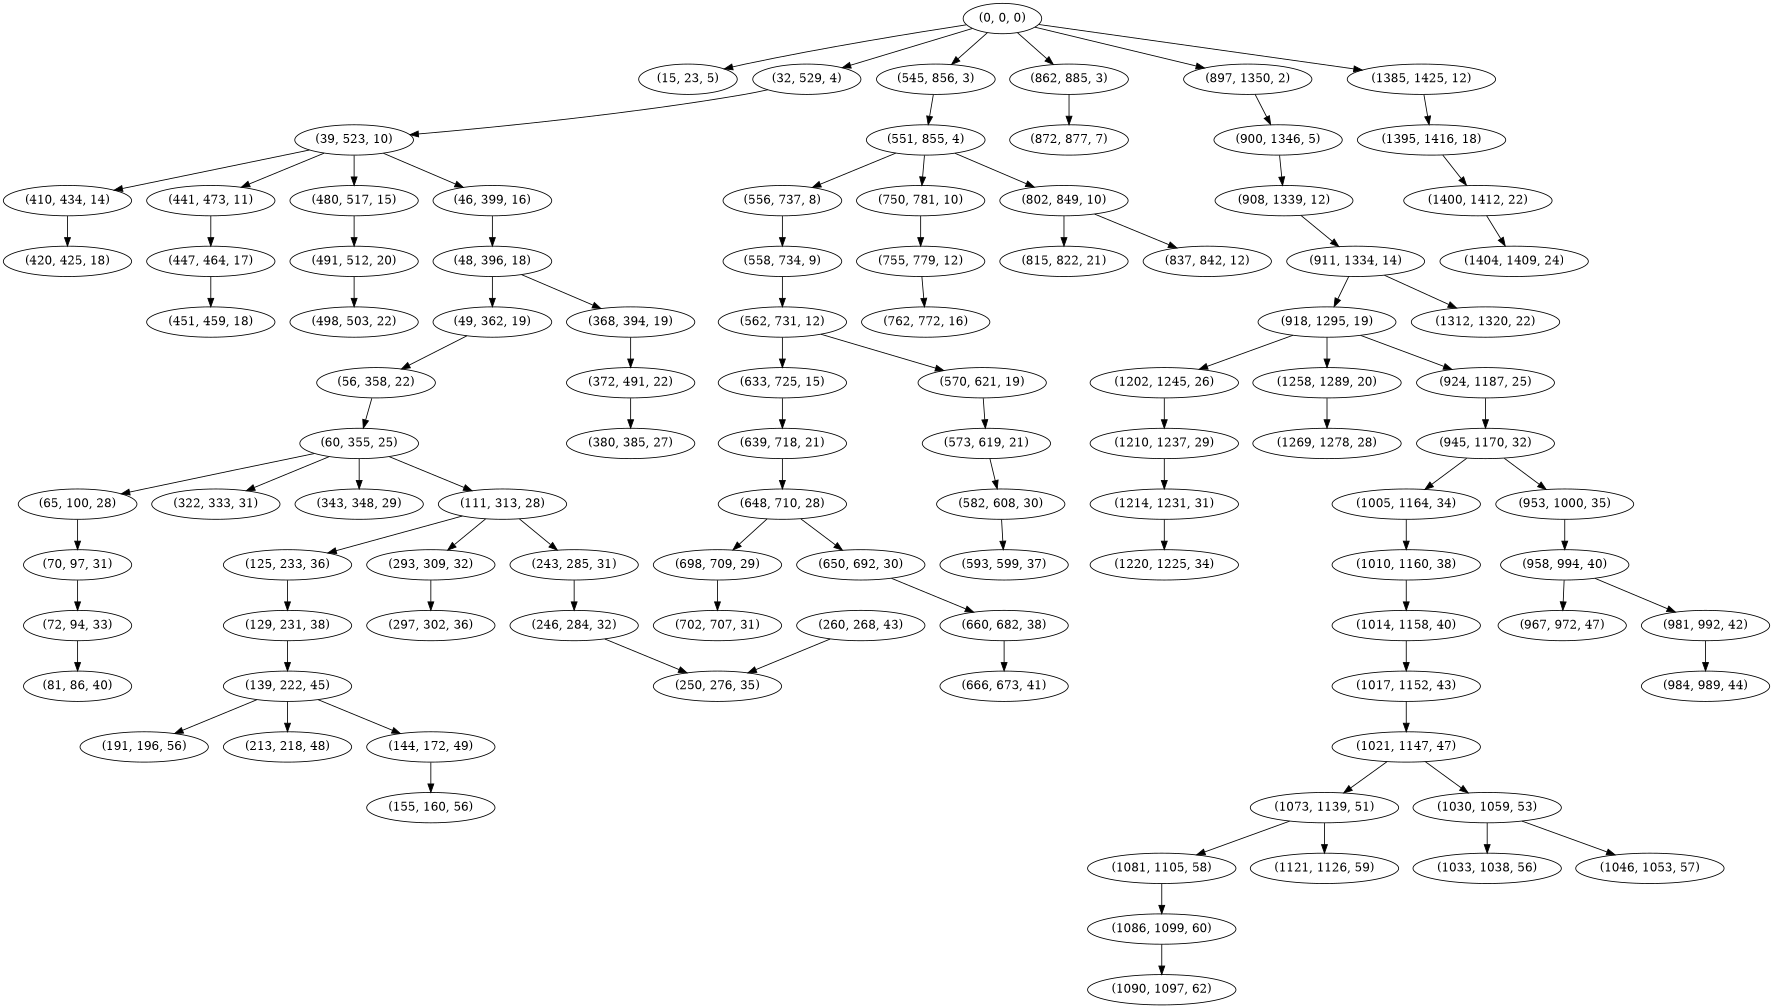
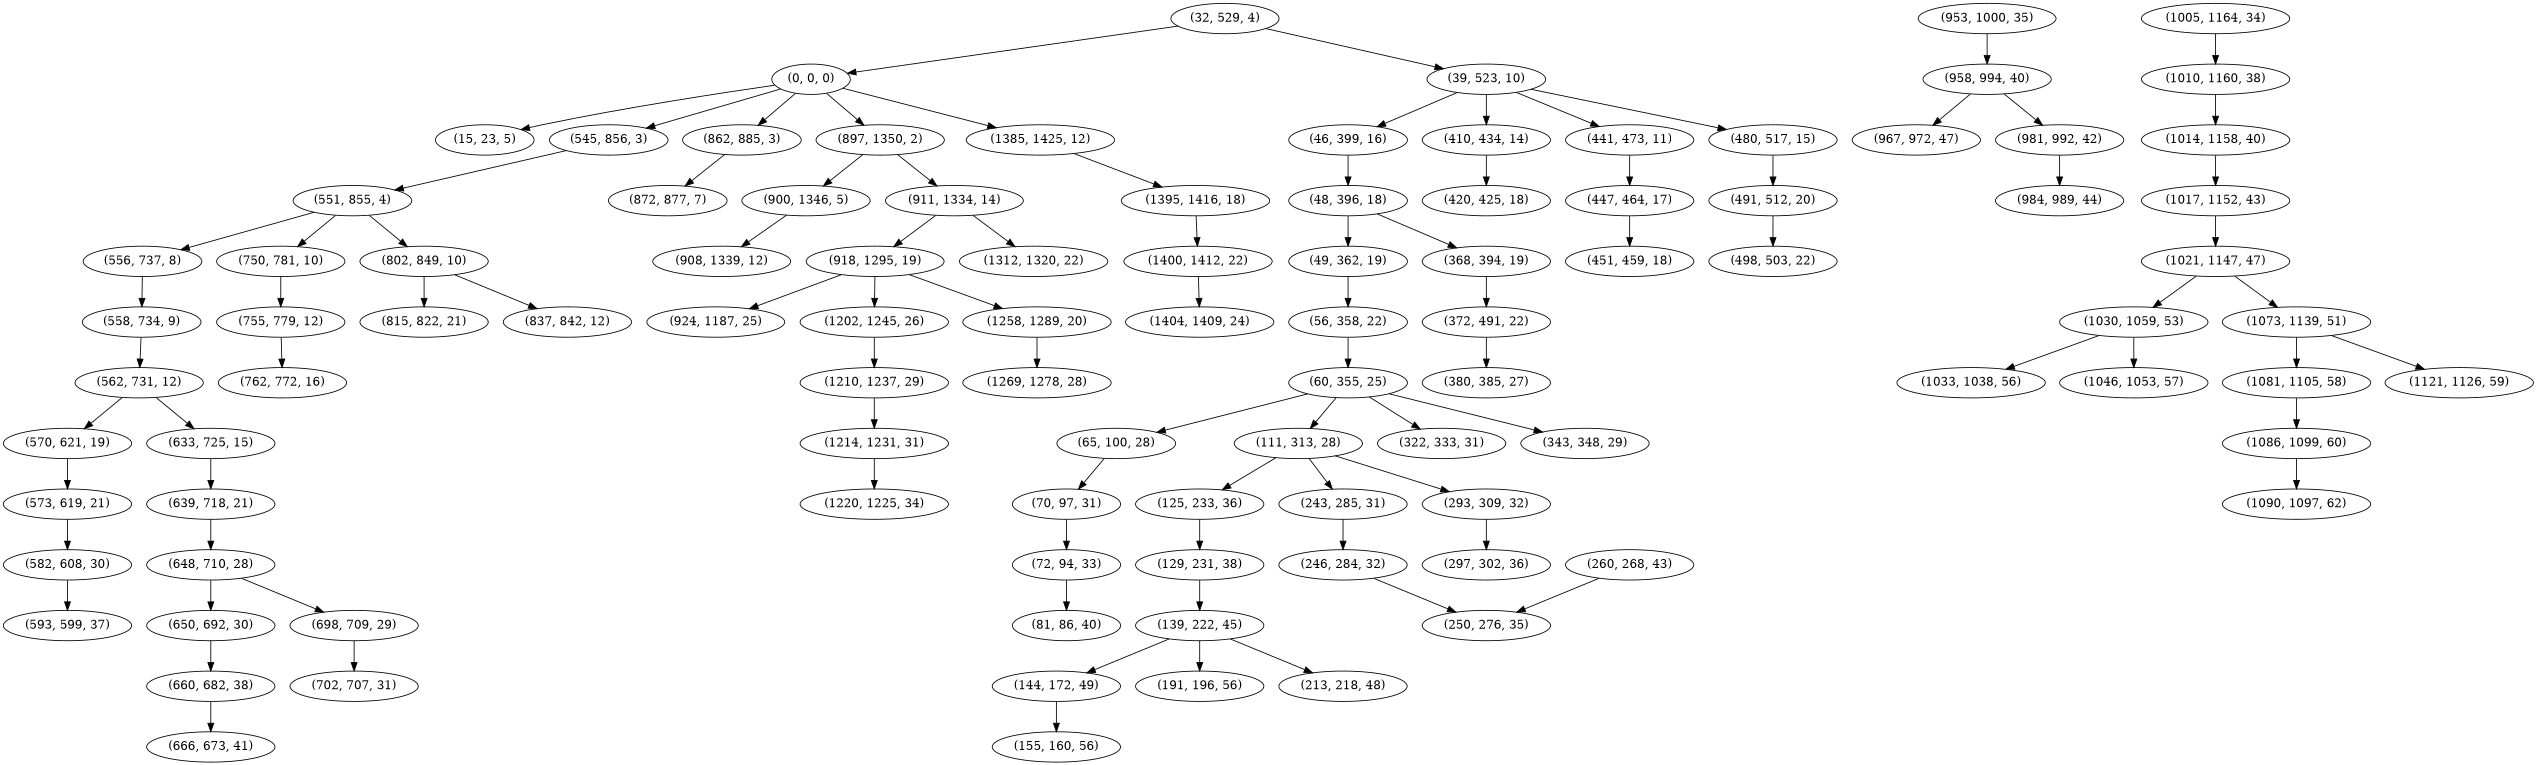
  digraph {
    "(0, 0, 0)"
    "(15, 23, 5)"
    "(32, 529, 4)"
    "(545, 856, 3)"
    "(862, 885, 3)"
    "(897, 1350, 2)"
    "(1385, 1425, 12)"
    "(39, 523, 10)"
    "(551, 855, 4)"
    "(872, 877, 7)"
    "(900, 1346, 5)"
    "(1395, 1416, 18)"
    "(46, 399, 16)"
    "(410, 434, 14)"
    "(441, 473, 11)"
    "(480, 517, 15)"
    "(48, 396, 18)"
    "(420, 425, 18)"
    "(447, 464, 17)"
    "(491, 512, 20)"
    "(49, 362, 19)"
    "(368, 394, 19)"
    "(56, 358, 22)"
    n24 [label="(372, 491, 22)"]
    "(60, 355, 25)"
    "(65, 100, 28)"
    "(111, 313, 28)"
    "(322, 333, 31)"
    "(343, 348, 29)"
    "(70, 97, 31)"
    "(125, 233, 36)"
    "(243, 285, 31)"
    "(293, 309, 32)"
    "(72, 94, 33)"
    "(81, 86, 40)"
    "(129, 231, 38)"
    "(246, 284, 32)"
    "(297, 302, 36)"
    "(139, 222, 45)"
    "(144, 172, 49)"
    "(191, 196, 56)"
    "(213, 218, 48)"
    "(155, 160, 56)"
    "(250, 276, 35)"
    "(260, 268, 43)"
    "(380, 385, 27)"
    "(451, 459, 18)"
    "(498, 503, 22)"
    "(556, 737, 8)"
    "(750, 781, 10)"
    "(802, 849, 10)"
    "(558, 734, 9)"
    "(755, 779, 12)"
    "(815, 822, 21)"
    "(837, 842, 12)"
    "(562, 731, 12)"
    "(570, 621, 19)"
    "(633, 725, 15)"
    "(573, 619, 21)"
    "(639, 718, 21)"
    "(582, 608, 30)"
    "(593, 599, 37)"
    "(648, 710, 28)"
    "(650, 692, 30)"
    "(698, 709, 29)"
    "(660, 682, 38)"
    "(702, 707, 31)"
    "(666, 673, 41)"
    "(762, 772, 16)"
    "(908, 1339, 12)"
    "(911, 1334, 14)"
    "(918, 1295, 19)"
    "(1312, 1320, 22)"
    "(924, 1187, 25)"
    "(1202, 1245, 26)"
    "(1258, 1289, 20)"
-   "(945, 1170, 32)"
    "(1210, 1237, 29)"
    "(1269, 1278, 28)"
    "(953, 1000, 35)"
    "(1005, 1164, 34)"
    "(958, 994, 40)"
    "(1010, 1160, 38)"
    "(967, 972, 47)"
    "(981, 992, 42)"
    "(984, 989, 44)"
    "(1014, 1158, 40)"
    "(1017, 1152, 43)"
    "(1021, 1147, 47)"
    "(1030, 1059, 53)"
    "(1073, 1139, 51)"
    "(1033, 1038, 56)"
    "(1046, 1053, 57)"
    "(1081, 1105, 58)"
    "(1121, 1126, 59)"
    "(1086, 1099, 60)"
    "(1090, 1097, 62)"
    "(1214, 1231, 31)"
    "(1220, 1225, 34)"
    "(1400, 1412, 22)"
    "(1404, 1409, 24)"
    "(0, 0, 0)" -> "(15, 23, 5)"
-   "(0, 0, 0)" -> "(32, 529, 4)"
+   "(32, 529, 4)" -> "(0, 0, 0)"
    "(0, 0, 0)" -> "(545, 856, 3)"
    "(0, 0, 0)" -> "(862, 885, 3)"
    "(0, 0, 0)" -> "(897, 1350, 2)"
    "(0, 0, 0)" -> "(1385, 1425, 12)"
    "(32, 529, 4)" -> "(39, 523, 10)"
    "(545, 856, 3)" -> "(551, 855, 4)"
    "(862, 885, 3)" -> "(872, 877, 7)"
    "(897, 1350, 2)" -> "(900, 1346, 5)"
    "(1385, 1425, 12)" -> "(1395, 1416, 18)"
    "(39, 523, 10)" -> "(46, 399, 16)"
    "(39, 523, 10)" -> "(410, 434, 14)"
    "(39, 523, 10)" -> "(441, 473, 11)"
    "(39, 523, 10)" -> "(480, 517, 15)"
    "(551, 855, 4)" -> "(556, 737, 8)"
    "(551, 855, 4)" -> "(750, 781, 10)"
    "(551, 855, 4)" -> "(802, 849, 10)"
    "(900, 1346, 5)" -> "(908, 1339, 12)"
    "(1395, 1416, 18)" -> "(1400, 1412, 22)"
    "(46, 399, 16)" -> "(48, 396, 18)"
    "(410, 434, 14)" -> "(420, 425, 18)"
    "(441, 473, 11)" -> "(447, 464, 17)"
    "(480, 517, 15)" -> "(491, 512, 20)"
    "(48, 396, 18)" -> "(49, 362, 19)"
    "(48, 396, 18)" -> "(368, 394, 19)"
    "(447, 464, 17)" -> "(451, 459, 18)"
    "(491, 512, 20)" -> "(498, 503, 22)"
    "(49, 362, 19)" -> "(56, 358, 22)"
    "(368, 394, 19)" -> n24
    "(56, 358, 22)" -> "(60, 355, 25)"
    n24 -> "(380, 385, 27)"
    "(60, 355, 25)" -> "(65, 100, 28)"
    "(60, 355, 25)" -> "(111, 313, 28)"
    "(60, 355, 25)" -> "(322, 333, 31)"
    "(60, 355, 25)" -> "(343, 348, 29)"
    "(65, 100, 28)" -> "(70, 97, 31)"
    "(111, 313, 28)" -> "(125, 233, 36)"
    "(111, 313, 28)" -> "(243, 285, 31)"
    "(111, 313, 28)" -> "(293, 309, 32)"
    "(70, 97, 31)" -> "(72, 94, 33)"
    "(125, 233, 36)" -> "(129, 231, 38)"
    "(243, 285, 31)" -> "(246, 284, 32)"
    "(293, 309, 32)" -> "(297, 302, 36)"
    "(72, 94, 33)" -> "(81, 86, 40)"
    "(129, 231, 38)" -> "(139, 222, 45)"
    "(246, 284, 32)" -> "(250, 276, 35)"
    "(139, 222, 45)" -> "(144, 172, 49)"
    "(139, 222, 45)" -> "(191, 196, 56)"
    "(139, 222, 45)" -> "(213, 218, 48)"
    "(144, 172, 49)" -> "(155, 160, 56)"
    "(260, 268, 43)" -> "(250, 276, 35)"
    "(556, 737, 8)" -> "(558, 734, 9)"
    "(750, 781, 10)" -> "(755, 779, 12)"
    "(802, 849, 10)" -> "(815, 822, 21)"
    "(802, 849, 10)" -> "(837, 842, 12)"
    "(558, 734, 9)" -> "(562, 731, 12)"
    "(755, 779, 12)" -> "(762, 772, 16)"
    "(562, 731, 12)" -> "(570, 621, 19)"
    "(562, 731, 12)" -> "(633, 725, 15)"
    "(570, 621, 19)" -> "(573, 619, 21)"
    "(633, 725, 15)" -> "(639, 718, 21)"
    "(573, 619, 21)" -> "(582, 608, 30)"
    "(639, 718, 21)" -> "(648, 710, 28)"
    "(582, 608, 30)" -> "(593, 599, 37)"
    "(648, 710, 28)" -> "(650, 692, 30)"
    "(648, 710, 28)" -> "(698, 709, 29)"
    "(650, 692, 30)" -> "(660, 682, 38)"
    "(698, 709, 29)" -> "(702, 707, 31)"
    "(660, 682, 38)" -> "(666, 673, 41)"
-   "(908, 1339, 12)" -> "(911, 1334, 14)"
+   "(897, 1350, 2)" -> "(911, 1334, 14)"
    "(911, 1334, 14)" -> "(918, 1295, 19)"
    "(911, 1334, 14)" -> "(1312, 1320, 22)"
    "(918, 1295, 19)" -> "(924, 1187, 25)"
    "(918, 1295, 19)" -> "(1202, 1245, 26)"
    "(918, 1295, 19)" -> "(1258, 1289, 20)"
-   "(924, 1187, 25)" -> "(945, 1170, 32)"
    "(1202, 1245, 26)" -> "(1210, 1237, 29)"
    "(1258, 1289, 20)" -> "(1269, 1278, 28)"
-   "(945, 1170, 32)" -> "(953, 1000, 35)"
-   "(945, 1170, 32)" -> "(1005, 1164, 34)"
    "(1210, 1237, 29)" -> "(1214, 1231, 31)"
    "(953, 1000, 35)" -> "(958, 994, 40)"
    "(1005, 1164, 34)" -> "(1010, 1160, 38)"
    "(958, 994, 40)" -> "(967, 972, 47)"
    "(958, 994, 40)" -> "(981, 992, 42)"
    "(1010, 1160, 38)" -> "(1014, 1158, 40)"
    "(981, 992, 42)" -> "(984, 989, 44)"
    "(1014, 1158, 40)" -> "(1017, 1152, 43)"
    "(1017, 1152, 43)" -> "(1021, 1147, 47)"
    "(1021, 1147, 47)" -> "(1030, 1059, 53)"
    "(1021, 1147, 47)" -> "(1073, 1139, 51)"
    "(1030, 1059, 53)" -> "(1033, 1038, 56)"
    "(1030, 1059, 53)" -> "(1046, 1053, 57)"
    "(1073, 1139, 51)" -> "(1081, 1105, 58)"
    "(1073, 1139, 51)" -> "(1121, 1126, 59)"
    "(1081, 1105, 58)" -> "(1086, 1099, 60)"
    "(1086, 1099, 60)" -> "(1090, 1097, 62)"
    "(1214, 1231, 31)" -> "(1220, 1225, 34)"
    "(1400, 1412, 22)" -> "(1404, 1409, 24)"
  }
